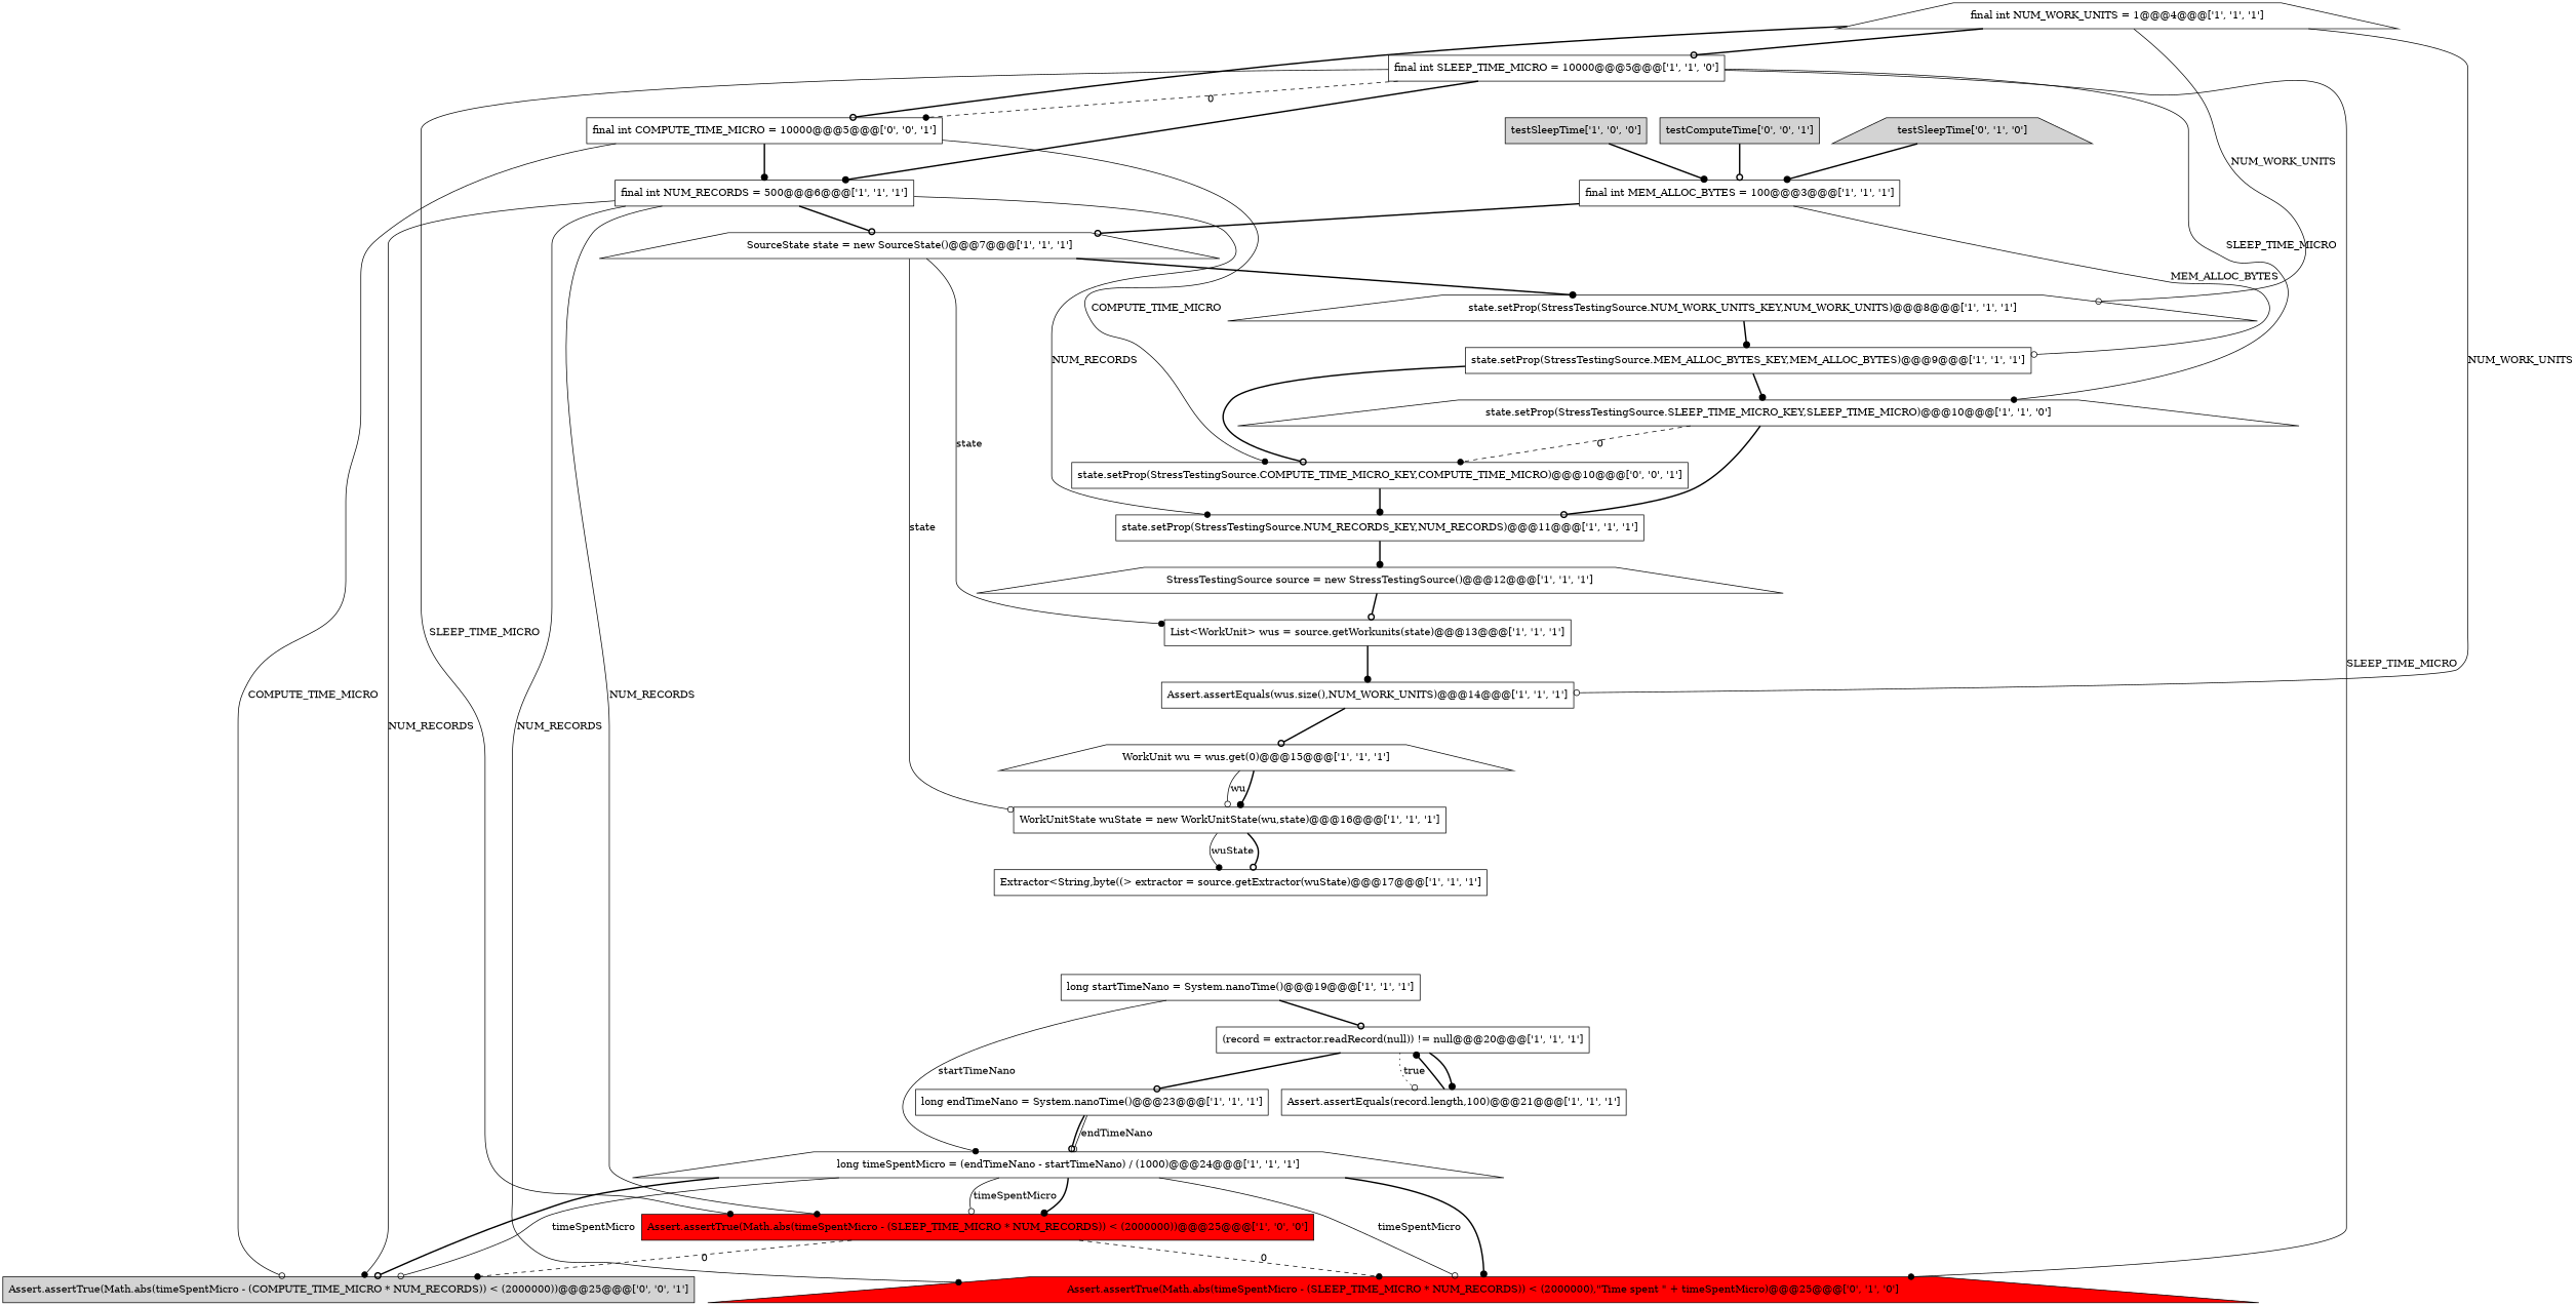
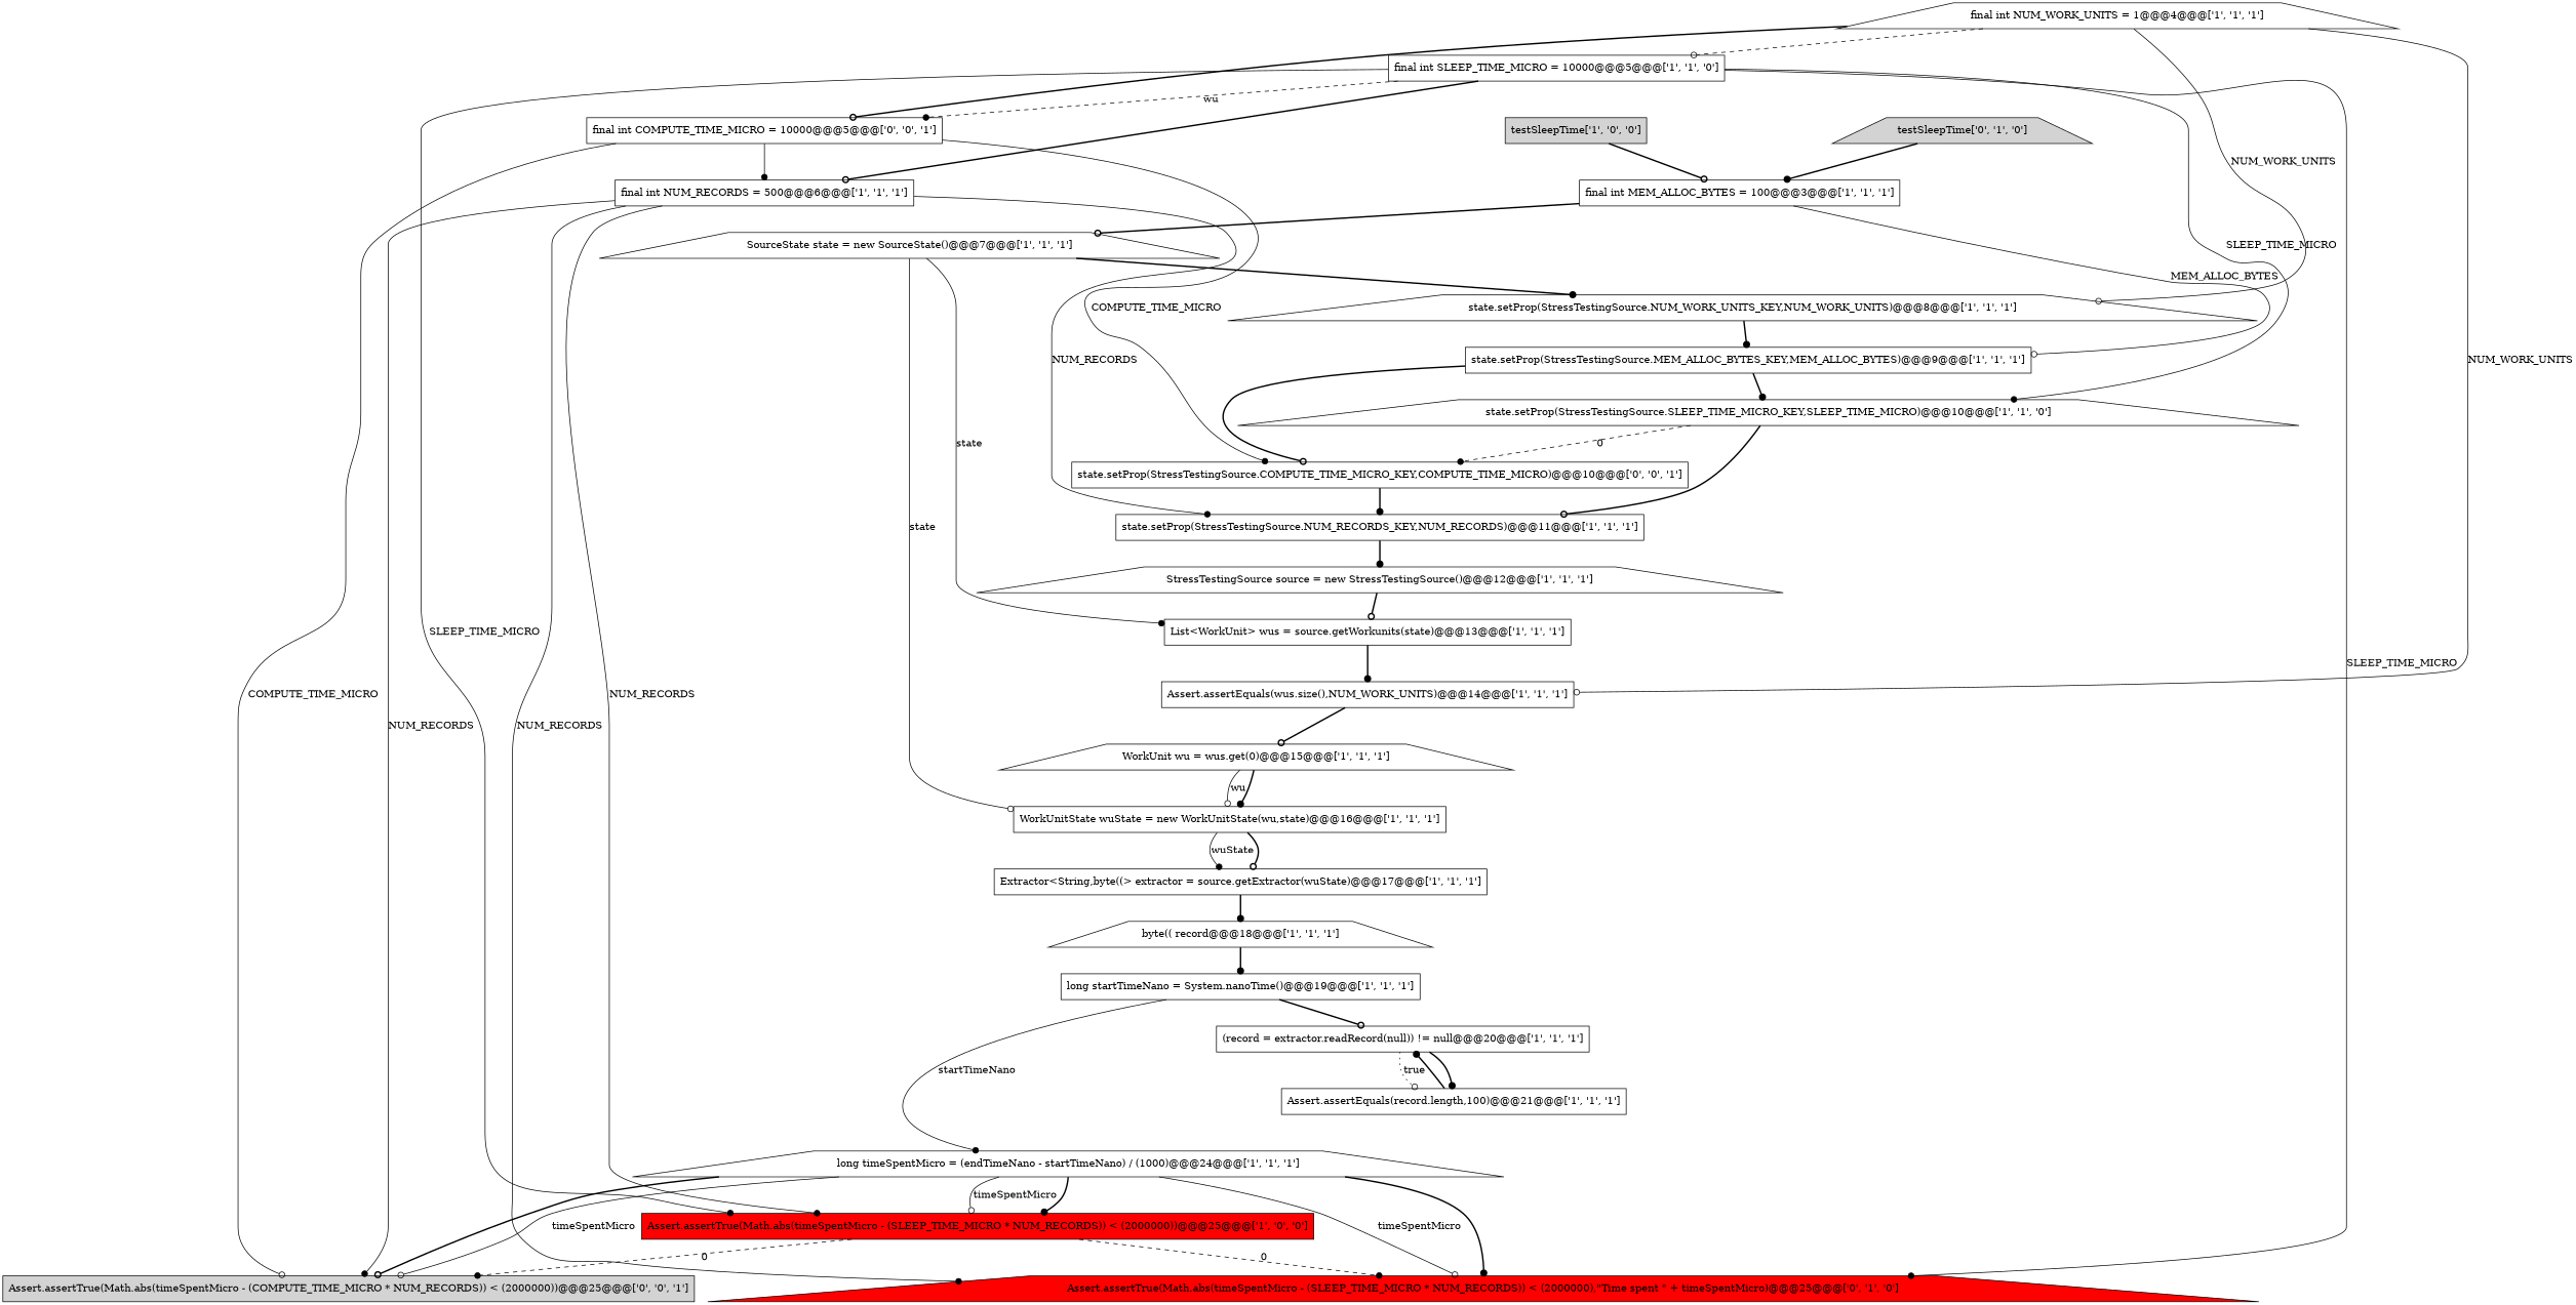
  digraph {
    node [fillcolor=white shape=box style=filled]
    edge [arrowhead=dot style=bold]
    n1 [label="final int NUM_WORK_UNITS = 1@@@4@@@['1', '1', '1']" shape=trapezium]
    n2 [label="final int COMPUTE_TIME_MICRO = 10000@@@5@@@['0', '0', '1']"]
    n3 [label="state.setProp(StressTestingSource.NUM_WORK_UNITS_KEY,NUM_WORK_UNITS)@@@8@@@['1', '1', '1']" shape=trapezium]
    n4 [label="final int SLEEP_TIME_MICRO = 10000@@@5@@@['1', '1', '0']"]
    n5 [label="Assert.assertEquals(wus.size(),NUM_WORK_UNITS)@@@14@@@['1', '1', '1']"]
    n6 [fillcolor=lightgray label="Assert.assertTrue(Math.abs(timeSpentMicro - (COMPUTE_TIME_MICRO * NUM_RECORDS)) < (2000000))@@@25@@@['0', '0', '1']"]
    n7 [label="final int NUM_RECORDS = 500@@@6@@@['1', '1', '1']"]
    n8 [label="state.setProp(StressTestingSource.COMPUTE_TIME_MICRO_KEY,COMPUTE_TIME_MICRO)@@@10@@@['0', '0', '1']"]
    n9 [label="state.setProp(StressTestingSource.MEM_ALLOC_BYTES_KEY,MEM_ALLOC_BYTES)@@@9@@@['1', '1', '1']"]
    n10 [fillcolor=red label="Assert.assertTrue(Math.abs(timeSpentMicro - (SLEEP_TIME_MICRO * NUM_RECORDS)) < (2000000),\"Time spent \" + timeSpentMicro)@@@25@@@['0', '1', '0']" shape=trapezium]
    n11 [label="state.setProp(StressTestingSource.SLEEP_TIME_MICRO_KEY,SLEEP_TIME_MICRO)@@@10@@@['1', '1', '0']" shape=trapezium]
    n12 [fillcolor=red label="Assert.assertTrue(Math.abs(timeSpentMicro - (SLEEP_TIME_MICRO * NUM_RECORDS)) < (2000000))@@@25@@@['1', '0', '0']"]
    n13 [label="WorkUnit wu = wus.get(0)@@@15@@@['1', '1', '1']" shape=trapezium]
    n14 [label="WorkUnitState wuState = new WorkUnitState(wu,state)@@@16@@@['1', '1', '1']"]
    n15 [label="Extractor<String,byte((> extractor = source.getExtractor(wuState)@@@17@@@['1', '1', '1']"]
+   n16 [label="byte(( record@@@18@@@['1', '1', '1']" shape=trapezium]
    n17 [label="StressTestingSource source = new StressTestingSource()@@@12@@@['1', '1', '1']" shape=trapezium]
    n18 [label="List<WorkUnit> wus = source.getWorkunits(state)@@@13@@@['1', '1', '1']"]
    n19 [label="state.setProp(StressTestingSource.NUM_RECORDS_KEY,NUM_RECORDS)@@@11@@@['1', '1', '1']"]
    n20 [label="SourceState state = new SourceState()@@@7@@@['1', '1', '1']" shape=trapezium]
    n21 [fillcolor=lightgray label="testSleepTime['1', '0', '0']"]
    n22 [label="final int MEM_ALLOC_BYTES = 100@@@3@@@['1', '1', '1']"]
-   n23 [fillcolor=lightgray label="testComputeTime['0', '0', '1']"]
    n24 [label="(record = extractor.readRecord(null)) != null@@@20@@@['1', '1', '1']"]
    n25 [label="Assert.assertEquals(record.length,100)@@@21@@@['1', '1', '1']"]
-   n26 [label="long endTimeNano = System.nanoTime()@@@23@@@['1', '1', '1']"]
    n27 [label="long timeSpentMicro = (endTimeNano - startTimeNano) / (1000)@@@24@@@['1', '1', '1']" shape=trapezium]
    n28 [label="long startTimeNano = System.nanoTime()@@@19@@@['1', '1', '1']"]
    n29 [fillcolor=lightgray label="testSleepTime['0', '1', '0']" shape=trapezium]
    n1 -> n2 [arrowhead=odot]
    n1 -> n3 [arrowhead=odot label=NUM_WORK_UNITS style=solid]
-   n1 -> n4 [arrowhead=odot]
+   n1 -> n4 [arrowhead=odot style=dashed]
    n1 -> n5 [arrowhead=odot label=NUM_WORK_UNITS style=solid]
    n2 -> n6 [arrowhead=odot label=COMPUTE_TIME_MICRO style=solid]
-   n2 -> n7
+   n2 -> n7 [style=solid]
    n2 -> n8 [label=COMPUTE_TIME_MICRO style=solid]
    n3 -> n9
-   n4 -> n2 [label=0 style=dashed]
-   n4 -> n7
+   n4 -> n2 [label=wu style=dashed]
+   n4 -> n7 [arrowhead=odot]
    n4 -> n10 [label=SLEEP_TIME_MICRO style=solid]
    n4 -> n11 [label=SLEEP_TIME_MICRO style=solid]
    n4 -> n12 [label=SLEEP_TIME_MICRO style=solid]
    n5 -> n13 [arrowhead=odot]
    n7 -> n6 [label=NUM_RECORDS style=solid]
    n7 -> n10 [label=NUM_RECORDS style=solid]
    n7 -> n12 [label=NUM_RECORDS style=solid]
    n7 -> n19 [label=NUM_RECORDS style=solid]
-   n7 -> n20 [arrowhead=odot]
    n8 -> n19
    n9 -> n8 [arrowhead=odot]
    n9 -> n11
    n11 -> n8 [label=0 style=dashed]
    n11 -> n19 [arrowhead=odot]
    n12 -> n6 [label=0 style=dashed]
    n12 -> n10 [label=0 style=dashed]
    n13 -> n14 [arrowhead=odot label=wu style=solid]
    n13 -> n14
    n14 -> n15 [arrowhead=odot]
    n14 -> n15 [label=wuState style=solid]
+   n15 -> n16
+   n16 -> n28
    n17 -> n18 [arrowhead=odot]
    n18 -> n5
    n19 -> n17
    n20 -> n3
    n20 -> n14 [arrowhead=odot label=state style=solid]
    n20 -> n18 [label=state style=solid]
-   n21 -> n22
+   n21 -> n22 [arrowhead=odot]
    n22 -> n9 [arrowhead=odot label=MEM_ALLOC_BYTES style=solid]
    n22 -> n20 [arrowhead=odot]
-   n23 -> n22 [arrowhead=odot]
    n24 -> n25
    n24 -> n25 [arrowhead=odot label=true style=dotted]
-   n24 -> n26 [arrowhead=odot]
    n25 -> n24
-   n26 -> n27 [arrowhead=odot]
-   n26 -> n27 [arrowhead=odot label=endTimeNano style=solid]
    n27 -> n6 [arrowhead=odot]
    n27 -> n6 [arrowhead=odot label=timeSpentMicro style=solid]
    n27 -> n10 [arrowhead=odot label=timeSpentMicro style=solid]
    n27 -> n10
    n27 -> n12
    n27 -> n12 [arrowhead=odot label=timeSpentMicro style=solid]
    n28 -> n24 [arrowhead=odot]
    n28 -> n27 [label=startTimeNano style=solid]
    n29 -> n22
  }
